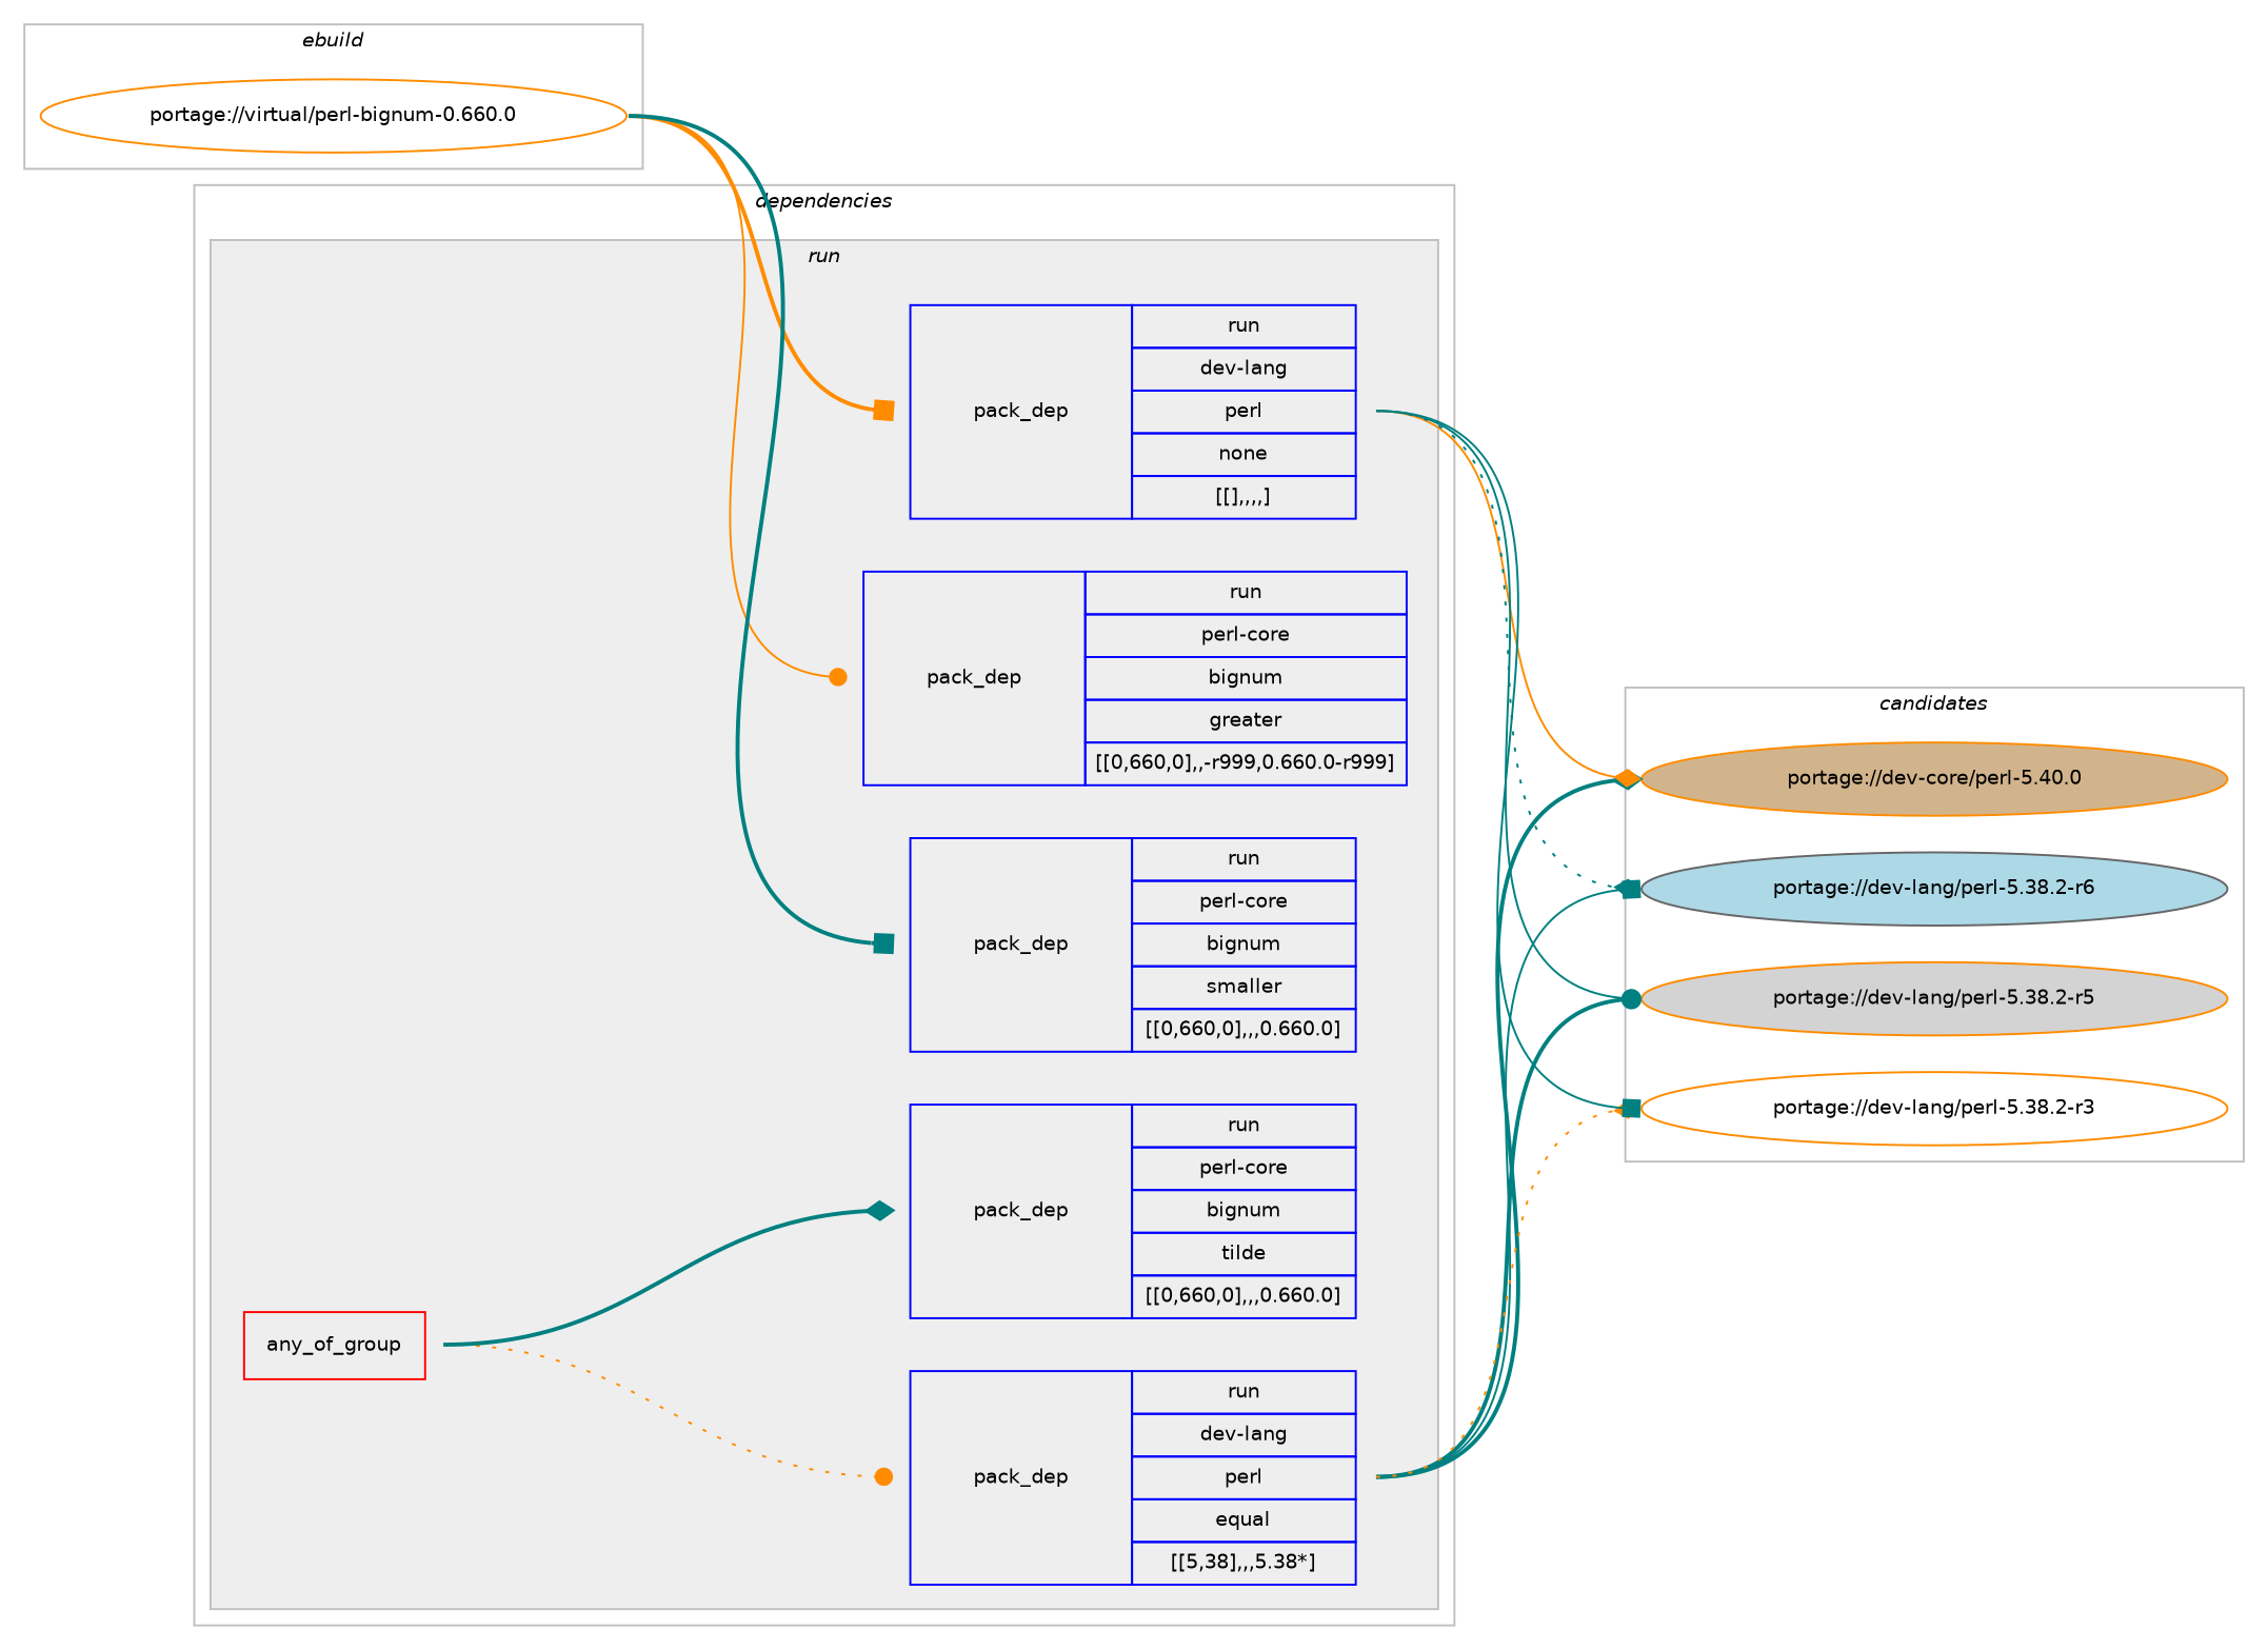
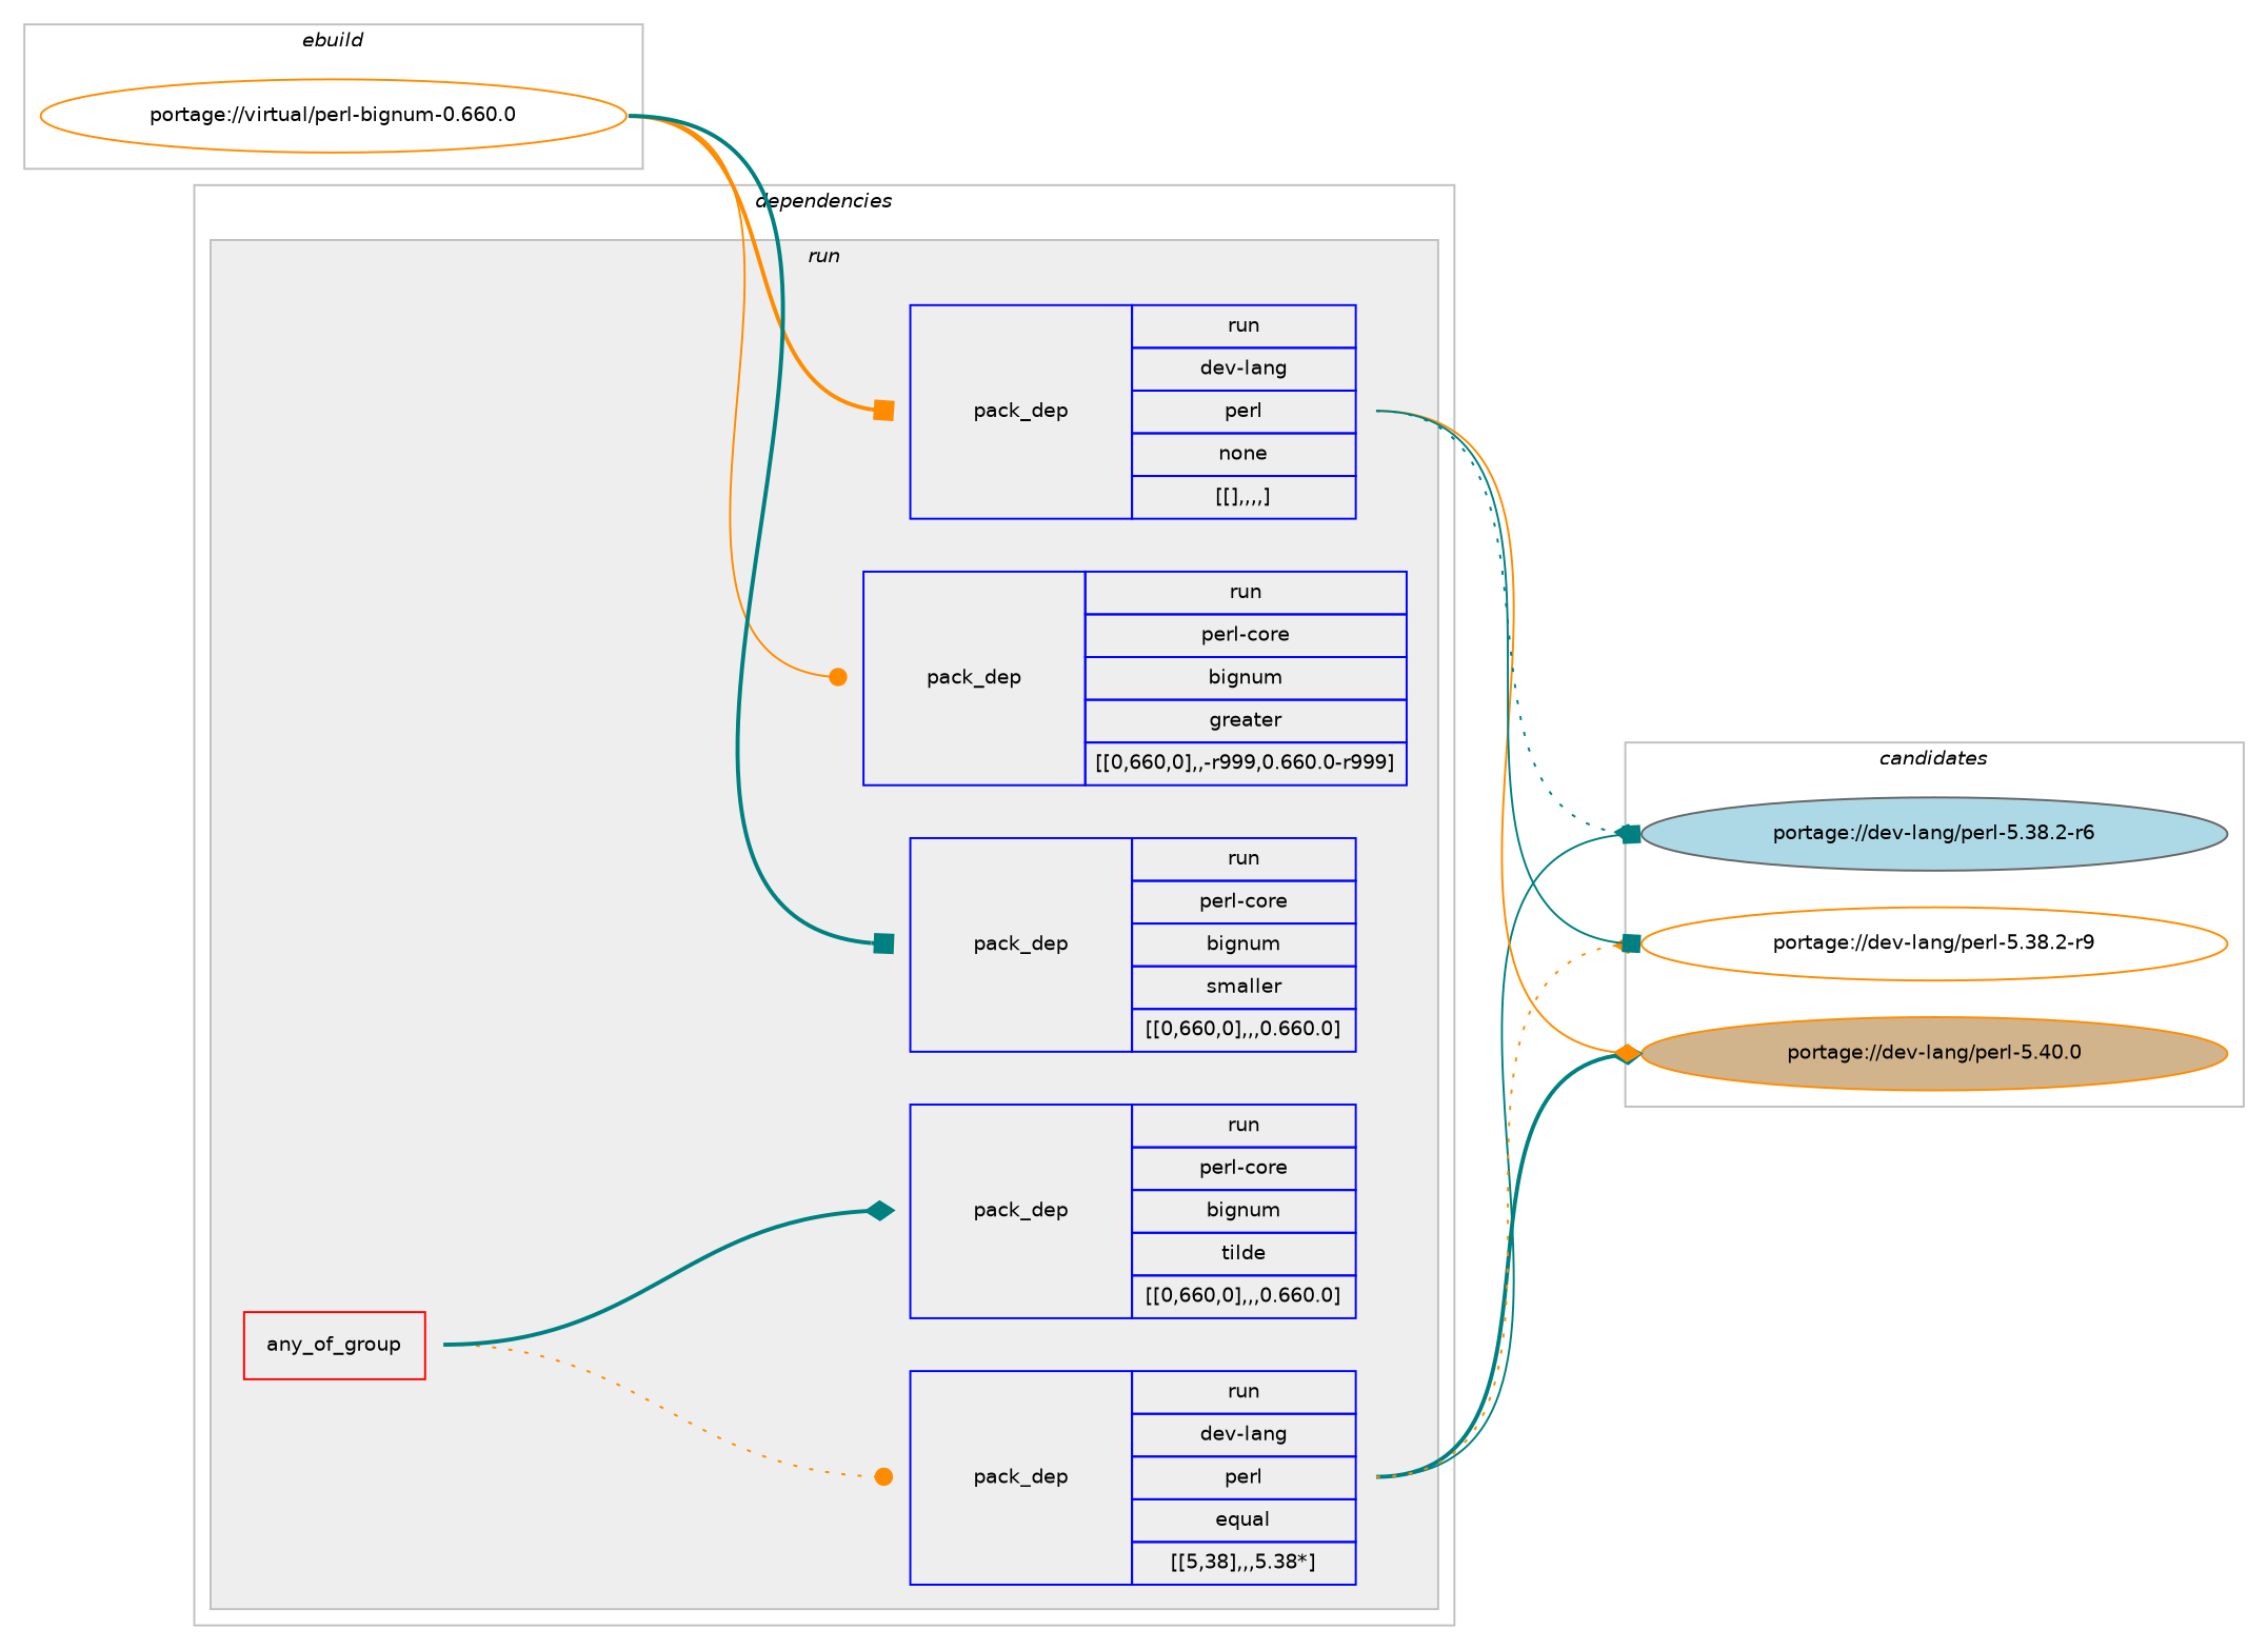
  digraph {
    compound=true
    concentrate=true
    fontname=Helvetica
    fontsize=10
    newrank=true
    rankdir=LR
    ranksep=1.5
    node [color=blue fontname=Helvetica fontsize=10 shape=none]
    edge [arrowhead=diamond color=teal headport=w style=bold tailport=e weight=100]
    n1 [color=darkorange fillcolor=white label="portage://virtual/perl-bignum-0.660.0" style=filled width=4 shape=""]
    n2 [label=<<TABLE BORDER="0" CELLBORDER="1" CELLSPACING="0" CELLPADDING="4" WIDTH="220"><TR><TD ROWSPAN="6" CELLPADDING="30">pack_dep</TD></TR><TR><TD WIDTH="110">run</TD></TR><TR><TD>dev-lang</TD></TR><TR><TD>perl</TD></TR><TR><TD>equal</TD></TR><TR><TD>[[5,38],,,5.38*]</TD></TR></TABLE>>]
    n3 [label=<<TABLE BORDER="0" CELLBORDER="1" CELLSPACING="0" CELLPADDING="4" WIDTH="220"><TR><TD ROWSPAN="6" CELLPADDING="30">pack_dep</TD></TR><TR><TD WIDTH="110">run</TD></TR><TR><TD>perl-core</TD></TR><TR><TD>bignum</TD></TR><TR><TD>tilde</TD></TR><TR><TD>[[0,660,0],,,0.660.0]</TD></TR></TABLE>>]
    n4 [color=red label=<<TABLE BORDER="0" CELLBORDER="1" CELLSPACING="0" CELLPADDING="4"><TR><TD CELLPADDING="10">any_of_group</TD></TR></TABLE>>]
    n5 [label=<<TABLE BORDER="0" CELLBORDER="1" CELLSPACING="0" CELLPADDING="4" WIDTH="220"><TR><TD ROWSPAN="6" CELLPADDING="30">pack_dep</TD></TR><TR><TD WIDTH="110">run</TD></TR><TR><TD>dev-lang</TD></TR><TR><TD>perl</TD></TR><TR><TD>none</TD></TR><TR><TD>[[],,,,]</TD></TR></TABLE>>]
    n6 [label=<<TABLE BORDER="0" CELLBORDER="1" CELLSPACING="0" CELLPADDING="4" WIDTH="220"><TR><TD ROWSPAN="6" CELLPADDING="30">pack_dep</TD></TR><TR><TD WIDTH="110">run</TD></TR><TR><TD>perl-core</TD></TR><TR><TD>bignum</TD></TR><TR><TD>greater</TD></TR><TR><TD>[[0,660,0],,-r999,0.660.0-r999]</TD></TR></TABLE>>]
    n7 [label=<<TABLE BORDER="0" CELLBORDER="1" CELLSPACING="0" CELLPADDING="4" WIDTH="220"><TR><TD ROWSPAN="6" CELLPADDING="30">pack_dep</TD></TR><TR><TD WIDTH="110">run</TD></TR><TR><TD>perl-core</TD></TR><TR><TD>bignum</TD></TR><TR><TD>smaller</TD></TR><TR><TD>[[0,660,0],,,0.660.0]</TD></TR></TABLE>>]
-   n8 [color=darkorange fillcolor=tan label="portage://dev-core/perl-5.40.0" style=filled width=4 shape=""]
+   n8 [color=darkorange fillcolor=tan label="portage://dev-lang/perl-5.40.0" style=filled width=4 shape=""]
    n9 [color=gray40 fillcolor=lightblue label="portage://dev-lang/perl-5.38.2-r6" style=filled width=4 shape=""]
-   n10 [color=darkorange fillcolor=lightgrey label="portage://dev-lang/perl-5.38.2-r5" style=filled width=4 shape=""]
-   n11 [color=darkorange fillcolor=white label="portage://dev-lang/perl-5.38.2-r3" style=filled width=4 shape=""]
+   n11 [color=darkorange fillcolor=white label="portage://dev-lang/perl-5.38.2-r9" style=filled width=4 shape=""]
    subgraph cluster_1 {
      color=gray
      label=<<i>ebuild</i>>
      n1
    }
    subgraph cluster_2 {
      color=gray
      label=<<i>dependencies</i>>
      subgraph cluster_3 {
        color=gray
        fillcolor="#eeeeee"
        label=<<i>compile</i>>
        style=filled
      }
      subgraph cluster_4 {
        color=gray
        fillcolor="#eeeeee"
        label=<<i>compile and run</i>>
        style=filled
      }
      subgraph cluster_5 {
        color=gray
        fillcolor="#eeeeee"
        label=<<i>run</i>>
        style=filled
        subgraph sub_6 {
          color=gray
          fillcolor="#eeeeee"
          label=<<i>run</i>>
          style=filled
          n4
          subgraph sub_7 {
            color=gray
            fillcolor="#eeeeee"
            label=<<i>run</i>>
            style=filled
            n2
          }
          subgraph sub_8 {
            color=gray
            fillcolor="#eeeeee"
            label=<<i>run</i>>
            style=filled
            n3
          }
        }
        subgraph sub_9 {
          color=gray
          fillcolor="#eeeeee"
          label=<<i>run</i>>
          style=filled
          n5
        }
        subgraph sub_10 {
          color=gray
          fillcolor="#eeeeee"
          label=<<i>run</i>>
          style=filled
          n6
        }
        subgraph sub_11 {
          color=gray
          fillcolor="#eeeeee"
          label=<<i>run</i>>
          style=filled
          n7
        }
      }
    }
    subgraph cluster_12 {
      color=gray
      label=<<i>candidates</i>>
      rank=same
      subgraph sub_13 {
        color=black
        label=<<i>candidates</i>>
        nodesep=1
        rank=same
        n8
        n9
-       n10
        n11
      }
      subgraph sub_14 {
        color=black
        label=<<i>candidates</i>>
        nodesep=1
        rank=same
      }
      subgraph sub_15 {
        color=black
        label=<<i>candidates</i>>
        nodesep=1
        rank=same
        n8
        n9
-       n10
        n11
      }
      subgraph sub_16 {
        color=black
        label=<<i>candidates</i>>
        nodesep=1
        rank=same
      }
      subgraph sub_17 {
        color=black
        label=<<i>candidates</i>>
        nodesep=1
        rank=same
      }
    }
    n1 -> n5 [arrowhead=box color=darkorange weight=20]
    n1 -> n6 [arrowhead=dot color=darkorange style=solid weight=20]
    n1 -> n7 [arrowhead=box weight=20]
    n2 -> n8
    n2 -> n9 [arrowhead=box style=solid]
-   n2 -> n10 [arrowhead=dot]
    n2 -> n11 [color=darkorange style=dotted]
    n4 -> n2 [arrowhead=dot color=darkorange style=dotted weight=20]
    n4 -> n3 [weight=20]
    n5 -> n8 [color=darkorange style=solid]
    n5 -> n9 [style=dotted]
-   n5 -> n10 [arrowhead=dot style=solid]
    n5 -> n11 [arrowhead=box style=solid]
  }
